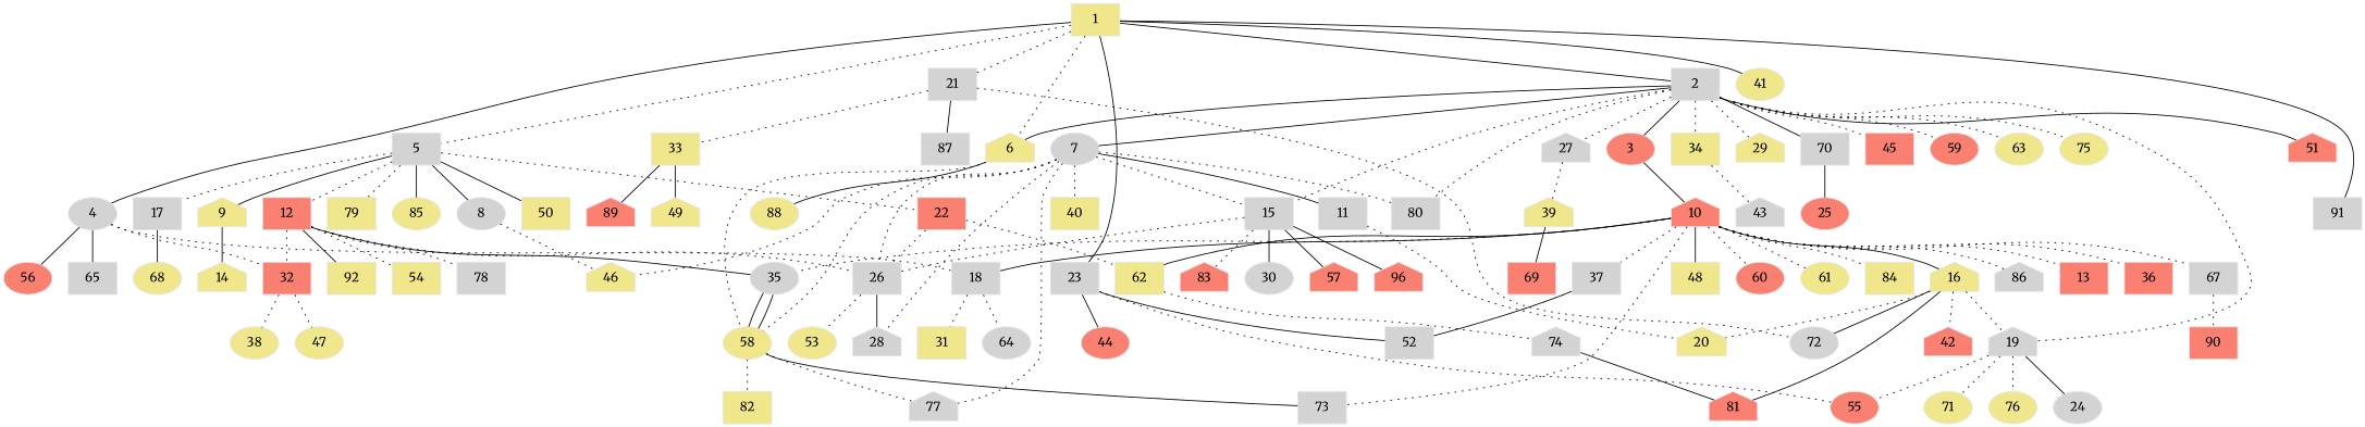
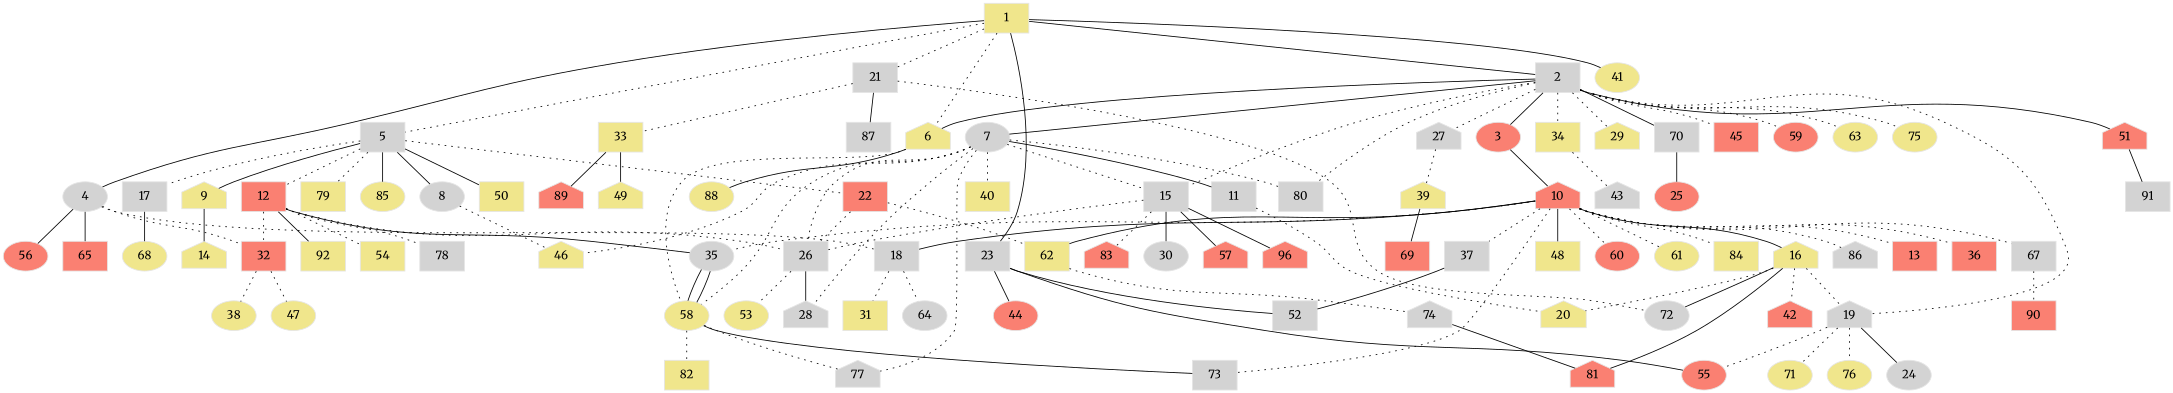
  graph {
    fontname=Merriweather
    node [color=gray90 fillcolor=khaki fontname=Merriweather shape=box style=filled]
    edge [fontname=Merriweather style=dotted]
    2 [fillcolor=lightgrey]
    1
    4 [fillcolor=lightgrey shape=ellipse]
    5 [fillcolor=lightgrey]
    6 [shape=house]
    21 [fillcolor=lightgrey]
    23 [fillcolor=lightgrey]
    41 [shape=ellipse]
    91 [fillcolor=lightgrey]
    3 [fillcolor=salmon shape=ellipse]
    7 [fillcolor=lightgrey shape=ellipse]
    15 [fillcolor=lightgrey]
    19 [fillcolor=lightgrey shape=house]
    27 [fillcolor=lightgrey shape=house]
    29 [shape=house]
    34
    45 [fillcolor=salmon]
    51 [fillcolor=salmon shape=house]
    59 [fillcolor=salmon shape=ellipse]
    63 [shape=ellipse]
    70 [fillcolor=lightgrey]
    75 [shape=ellipse]
    80 [fillcolor=lightgrey]
    18 [fillcolor=lightgrey]
    32 [fillcolor=salmon]
    56 [fillcolor=salmon shape=ellipse]
-   65 [fillcolor=lightgrey]
+   65 [fillcolor=salmon]
    8 [fillcolor=lightgrey shape=ellipse]
    9 [shape=house]
    12 [fillcolor=salmon]
    17 [fillcolor=lightgrey]
    22 [fillcolor=salmon]
    50
    79
    85 [shape=ellipse]
    58 [shape=ellipse]
    88 [shape=ellipse]
    72 [fillcolor=lightgrey shape=ellipse]
    33
    87 [fillcolor=lightgrey]
    55 [fillcolor=salmon shape=ellipse]
    44 [fillcolor=salmon shape=ellipse]
    52 [fillcolor=lightgrey]
    10 [fillcolor=salmon shape=house]
    11 [fillcolor=lightgrey]
    26 [fillcolor=lightgrey]
    28 [fillcolor=lightgrey shape=house]
    40
    46 [shape=house]
    77 [fillcolor=lightgrey shape=house]
    30 [fillcolor=lightgrey shape=ellipse]
    57 [fillcolor=salmon shape=house]
    n53 [fillcolor=salmon label=96 shape=house]
    83 [fillcolor=salmon shape=house]
    24 [fillcolor=lightgrey shape=ellipse]
    71 [shape=ellipse]
    76 [shape=ellipse]
    39 [shape=house]
    43 [fillcolor=lightgrey shape=house]
    25 [fillcolor=salmon shape=ellipse]
    13 [fillcolor=salmon]
    16 [shape=house]
    35 [fillcolor=lightgrey shape=ellipse]
    36 [fillcolor=salmon]
    37 [fillcolor=lightgrey]
    48
    60 [fillcolor=salmon shape=ellipse]
    61 [shape=ellipse]
    62
    67 [fillcolor=lightgrey]
    73 [fillcolor=lightgrey]
    84
    86 [fillcolor=lightgrey shape=house]
    31
    64 [fillcolor=lightgrey shape=ellipse]
    38 [shape=ellipse]
    47 [shape=ellipse]
    14 [shape=house]
    54
    78 [fillcolor=lightgrey]
    92
    68 [shape=ellipse]
    82
    20 [shape=house]
    53 [shape=ellipse]
    42 [fillcolor=salmon shape=house]
    81 [fillcolor=salmon shape=house]
    74 [fillcolor=lightgrey shape=house]
    90 [fillcolor=salmon]
    49 [shape=house]
    89 [fillcolor=salmon shape=house]
    69 [fillcolor=salmon]
    2 -- 6 [style=solid]
    2 -- 3 [style=solid]
    2 -- 7 [style=solid]
    2 -- 15
    2 -- 19
    2 -- 27
    2 -- 29
    2 -- 34
    2 -- 45
    2 -- 51 [style=solid]
    2 -- 59
    2 -- 63
    2 -- 70 [style=solid]
    2 -- 75
    2 -- 80
    1 -- 2 [style=solid]
    1 -- 4 [style=solid]
    1 -- 5
    1 -- 6
    1 -- 21
    1 -- 23 [style=solid]
    1 -- 41 [style=solid]
-   1 -- 91 [style=solid]
+   51 -- 91 [style=solid]
    4 -- 18
    4 -- 32
    4 -- 56 [style=solid]
    4 -- 65 [style=solid]
    5 -- 8 [style=solid]
    5 -- 9 [style=solid]
    5 -- 12
    5 -- 17
    5 -- 22
    5 -- 50 [style=solid]
    5 -- 79
    5 -- 85 [style=solid]
    6 -- 58
    6 -- 88 [style=solid]
    21 -- 72
    21 -- 33
    21 -- 87 [style=solid]
-   23 -- 55
+   23 -- 55 [style=solid]
    23 -- 44 [style=solid]
    23 -- 52 [style=solid]
    3 -- 10 [style=solid]
    7 -- 15
    7 -- 80
    7 -- 58
    7 -- 11 [style=solid]
    7 -- 26
    7 -- 28
    7 -- 40
    7 -- 46
    7 -- 77
    15 -- 26
    15 -- 30 [style=solid]
    15 -- 57 [style=solid]
    15 -- n53 [style=solid]
    15 -- 83
    19 -- 55
    19 -- 24 [style=solid]
    19 -- 71
    19 -- 76
    27 -- 39
    34 -- 43
    70 -- 25 [style=solid]
    18 -- 31
    18 -- 64
    32 -- 38
    32 -- 47
    8 -- 46
    9 -- 14 [style=solid]
    12 -- 32
    12 -- 26
    12 -- 35 [style=solid]
    12 -- 54
    12 -- 78
    12 -- 92 [style=solid]
    17 -- 68 [style=solid]
    22 -- 26
    22 -- 62
    58 -- 77
    58 -- 73 [style=solid]
    58 -- 82
    33 -- 49 [style=solid]
    33 -- 89 [style=solid]
    10 -- 18 [style=solid]
    10 -- 13
    10 -- 16 [style=solid]
    10 -- 35
    10 -- 36
    10 -- 37
    10 -- 48 [style=solid]
    10 -- 60
    10 -- 61
    10 -- 62 [style=solid]
    10 -- 67
    10 -- 73
    10 -- 84
    10 -- 86
    11 -- 20
    26 -- 28 [style=solid]
    26 -- 53
    39 -- 69 [style=solid]
    16 -- 19
    16 -- 72 [style=solid]
    16 -- 20
    16 -- 42
    16 -- 81 [style=solid]
    35 -- 58 [style=solid]
    35 -- 58 [style=solid]
    37 -- 52 [style=solid]
    62 -- 74
    67 -- 90
    74 -- 81 [style=solid]
  }
